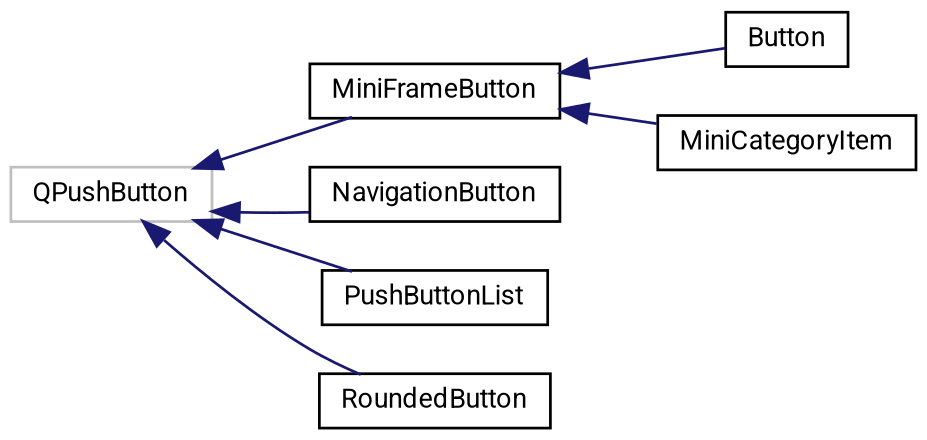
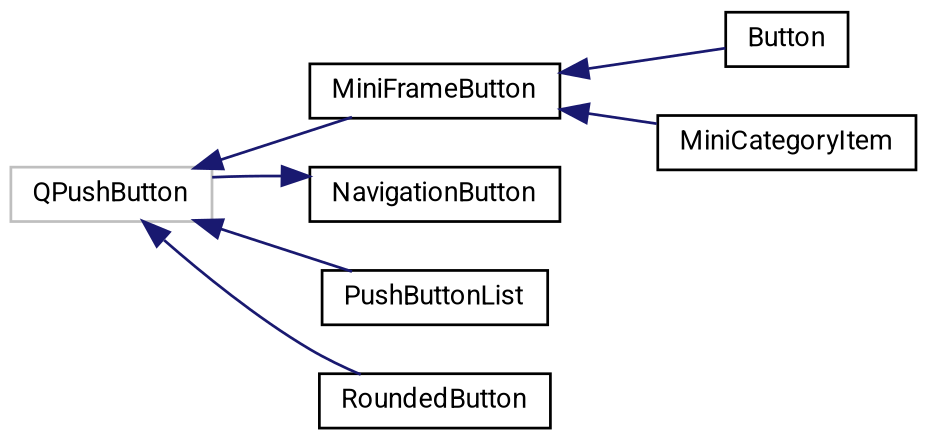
  digraph {
    fontname=Roboto
    rankdir=LR
    node [color=black fillcolor=white fontname=Roboto fontsize=10 shape=record style=filled]
    edge [color=midnightblue dir=back fontname=Roboto fontsize=10 labelfontname=Helvetica labelfontsize=10 style=solid]
    n1 [color=grey75 height=0.2 label=QPushButton width=0.4]
    n2 [height=0.2 label=MiniFrameButton width=0.4]
    n3 [height=0.2 label=NavigationButton width=0.4]
    n4 [height=0.2 label=PushButtonList width=0.4]
    n5 [height=0.2 label=RoundedButton width=0.4]
    n6 [height=0.2 label=Button width=0.4]
    n7 [height=0.2 label=MiniCategoryItem width=0.4]
    n1 -> n2
-   n1 -> n3
+   n3 -> n1
    n1 -> n4
    n1 -> n5
    n2 -> n6
    n2 -> n7
  }
